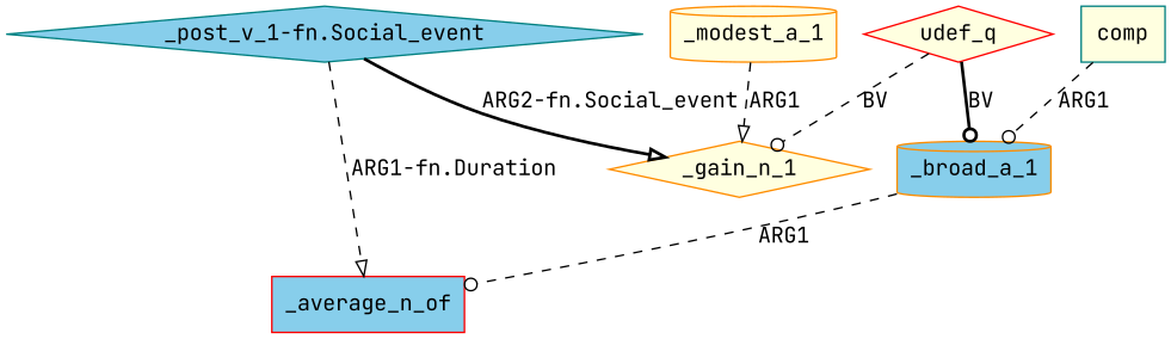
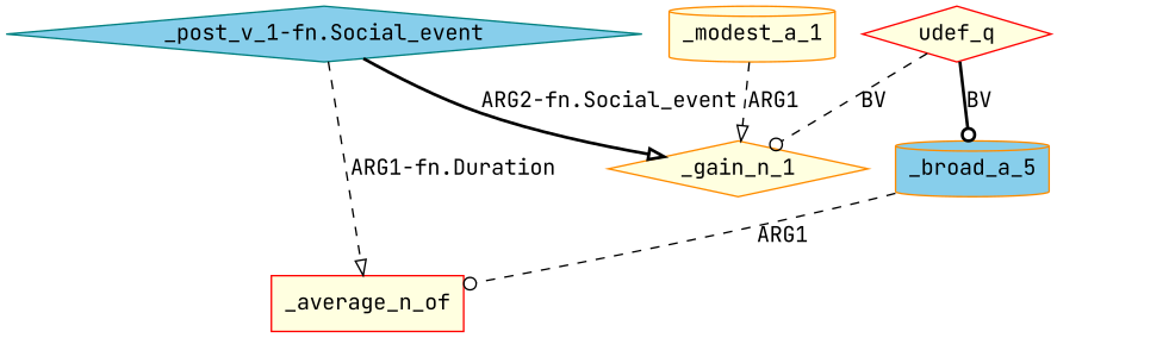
  digraph {
    fontname="JetBrains Mono"
    node [color=darkorange fillcolor=lightyellow fontname="JetBrains Mono" shape=diamond style=filled]
    edge [arrowhead=odot fontname="JetBrains Mono" style=dashed]
    _modest_a_1 [shape=cylinder]
    _gain_n_1
-   comp [color=teal shape=box]
-   _broad_a_1 [fillcolor=skyblue shape=cylinder]
-   _average_n_of [color=red fillcolor=skyblue shape=box]
+   _broad_a_1 [fillcolor=skyblue shape=cylinder label=_broad_a_5]
+   _average_n_of [color=red shape=box]
    udef_q [color=red]
    "_post_v_1-fn.Social_event" [color=teal fillcolor=skyblue]
    _modest_a_1 -> _gain_n_1 [arrowhead=onormal label=ARG1]
-   comp -> _broad_a_1 [label=ARG1]
    _broad_a_1 -> _average_n_of [label=ARG1]
    udef_q -> _gain_n_1 [label=BV]
    udef_q -> _broad_a_1 [label=BV style=bold]
    "_post_v_1-fn.Social_event" -> _gain_n_1 [arrowhead=onormal label="ARG2-fn.Social_event" style=bold]
    "_post_v_1-fn.Social_event" -> _average_n_of [arrowhead=onormal label="ARG1-fn.Duration"]
  }
